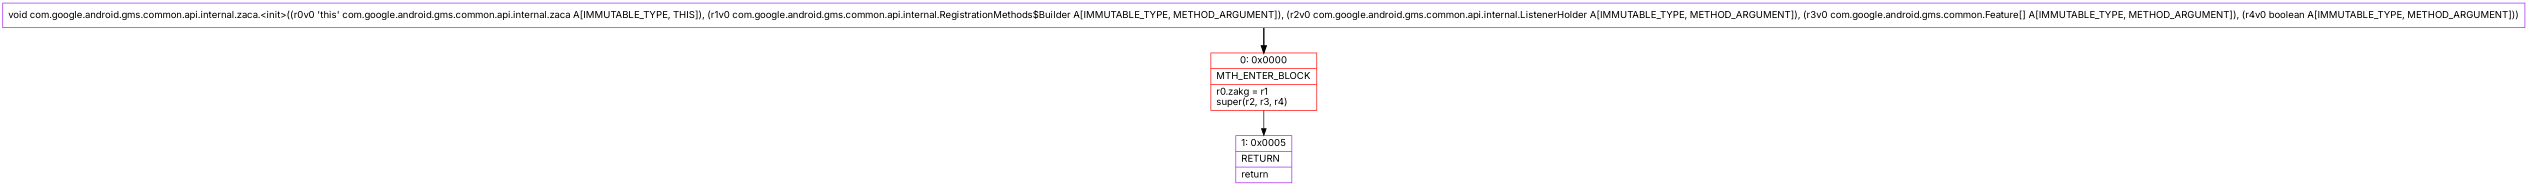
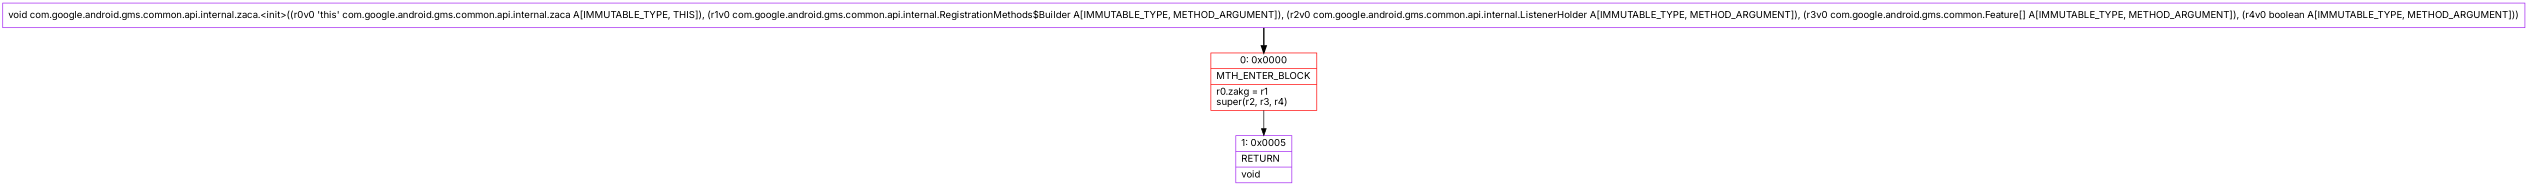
  digraph {
    fontname=Inter
    node [shape=record color=purple fontname=Inter]
    edge [fontname=Inter]
    n1 [label="{0\:\ 0x0000|MTH_ENTER_BLOCK\l|r0.zakg = r1\lsuper(r2, r3, r4)\l}" color=red]
-   n2 [label="{1\:\ 0x0005|RETURN\l|return\l}"]
+   n2 [label="{1\:\ 0x0005|RETURN\l|void\l}"]
    n3 [label="{void com.google.android.gms.common.api.internal.zaca.\<init\>((r0v0 'this' com.google.android.gms.common.api.internal.zaca A[IMMUTABLE_TYPE, THIS]), (r1v0 com.google.android.gms.common.api.internal.RegistrationMethods$Builder A[IMMUTABLE_TYPE, METHOD_ARGUMENT]), (r2v0 com.google.android.gms.common.api.internal.ListenerHolder A[IMMUTABLE_TYPE, METHOD_ARGUMENT]), (r3v0 com.google.android.gms.common.Feature[] A[IMMUTABLE_TYPE, METHOD_ARGUMENT]), (r4v0 boolean A[IMMUTABLE_TYPE, METHOD_ARGUMENT])) }"]
    n1 -> n2 [style=solid]
    n3 -> n1 [style=bold]
  }
